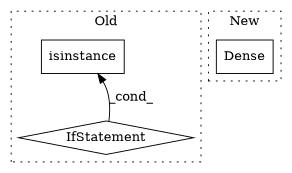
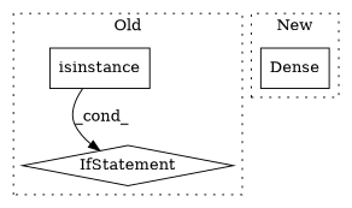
  digraph {
    node [a=32 shape=box]
    n1 [l="11,1" label=isinstance s="2240,2316"]
    n2 [a=25 l="4,2" label=IfStatement s="2236,2317" shape=diamond]
    n3 [l="6,1" label=Dense s="2934,3001"]
    subgraph cluster_1 {
      label=Old
      style=dotted
      n1
      n2
    }
    subgraph cluster_2 {
      label=New
      style=dotted
      n3
    }
-   n2 -> n1 [label=_cond_]
+   n1 -> n2 [label=_cond_]
  }
